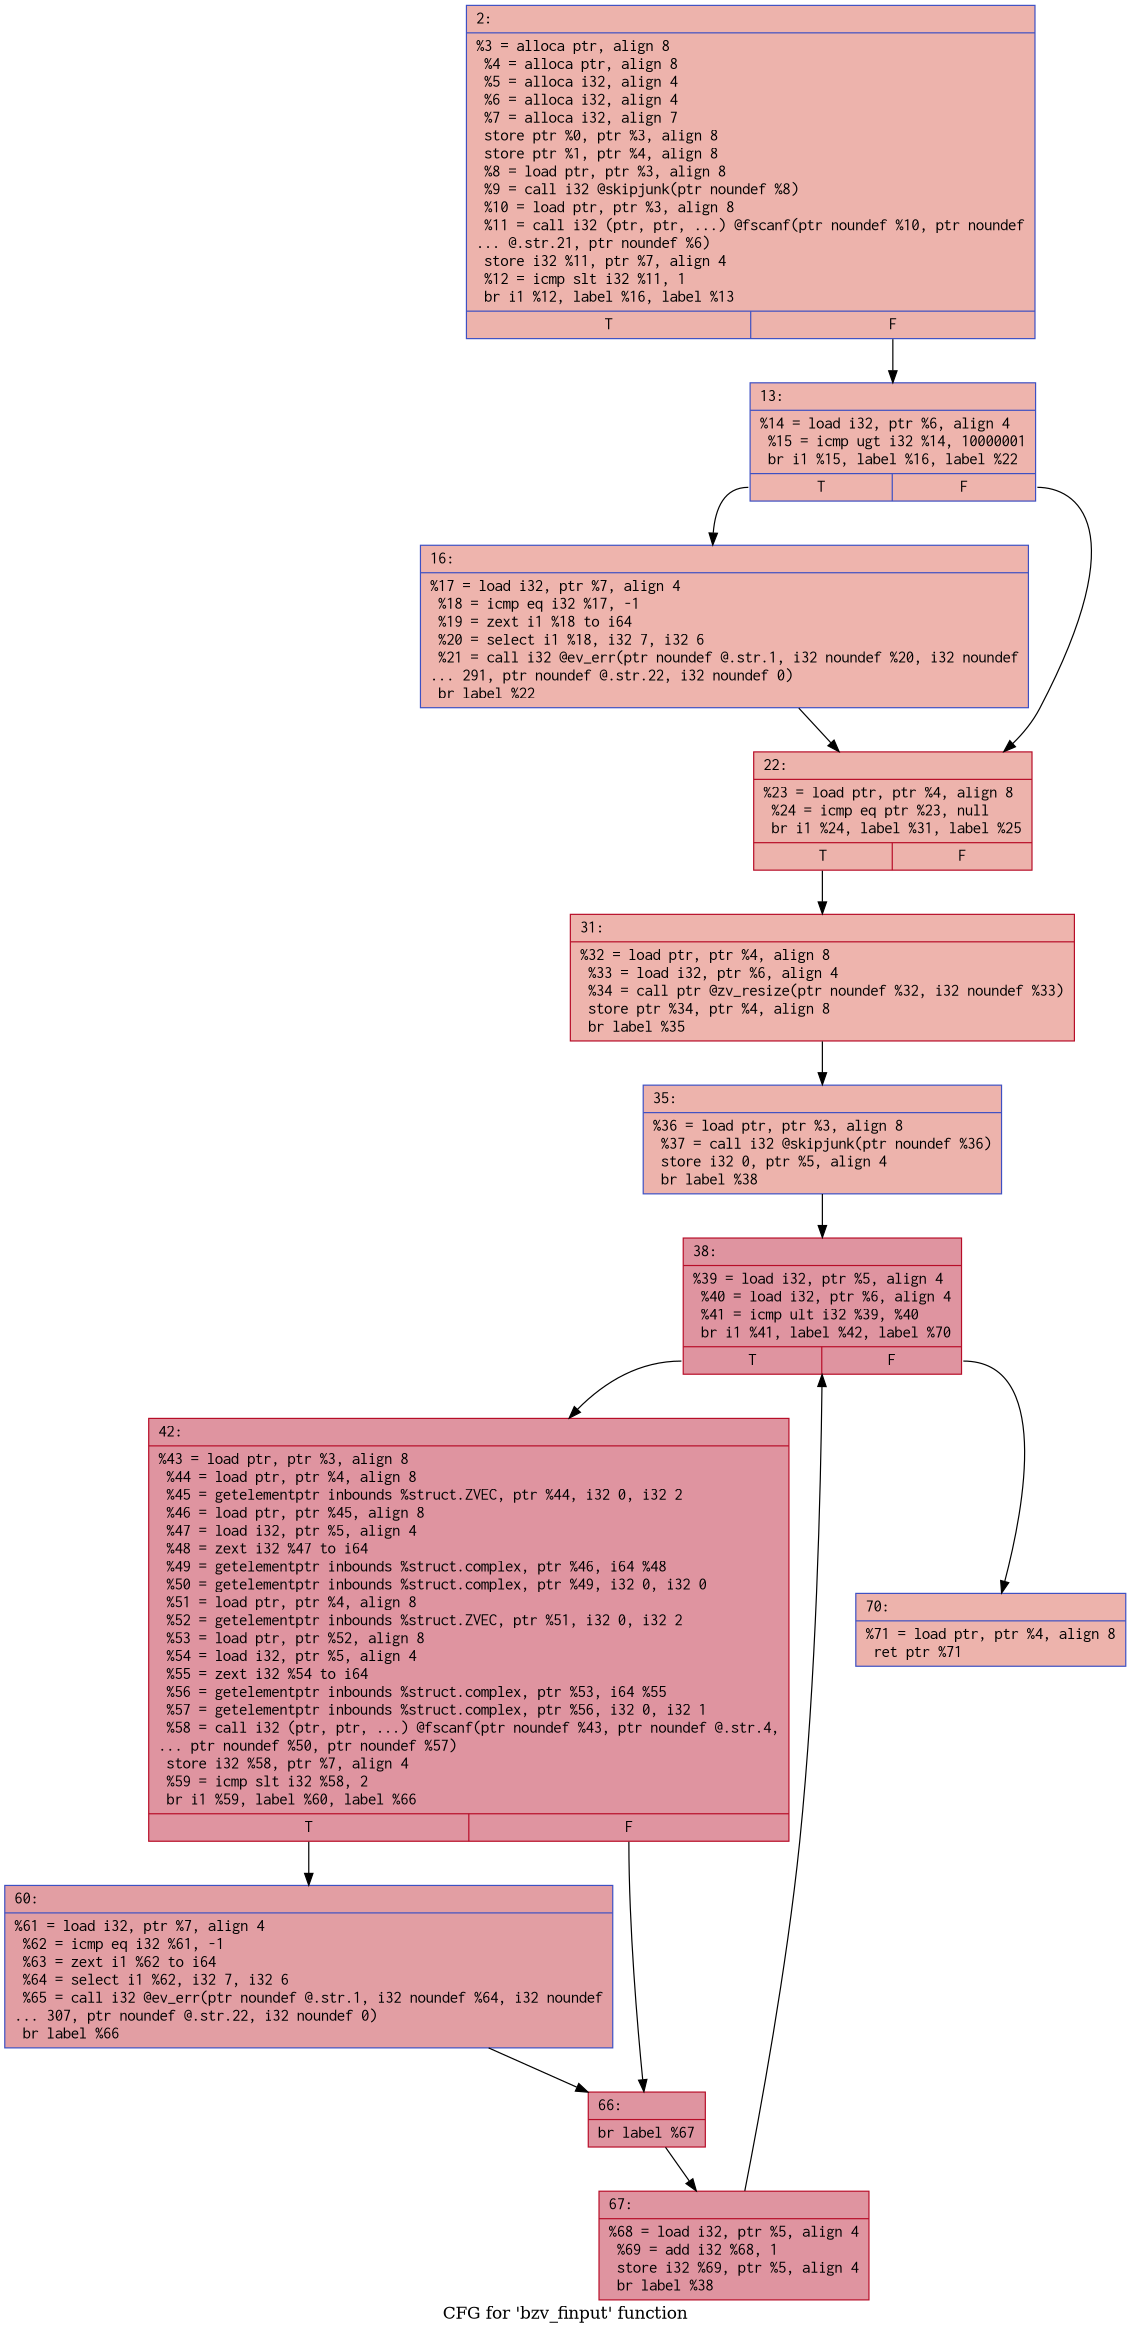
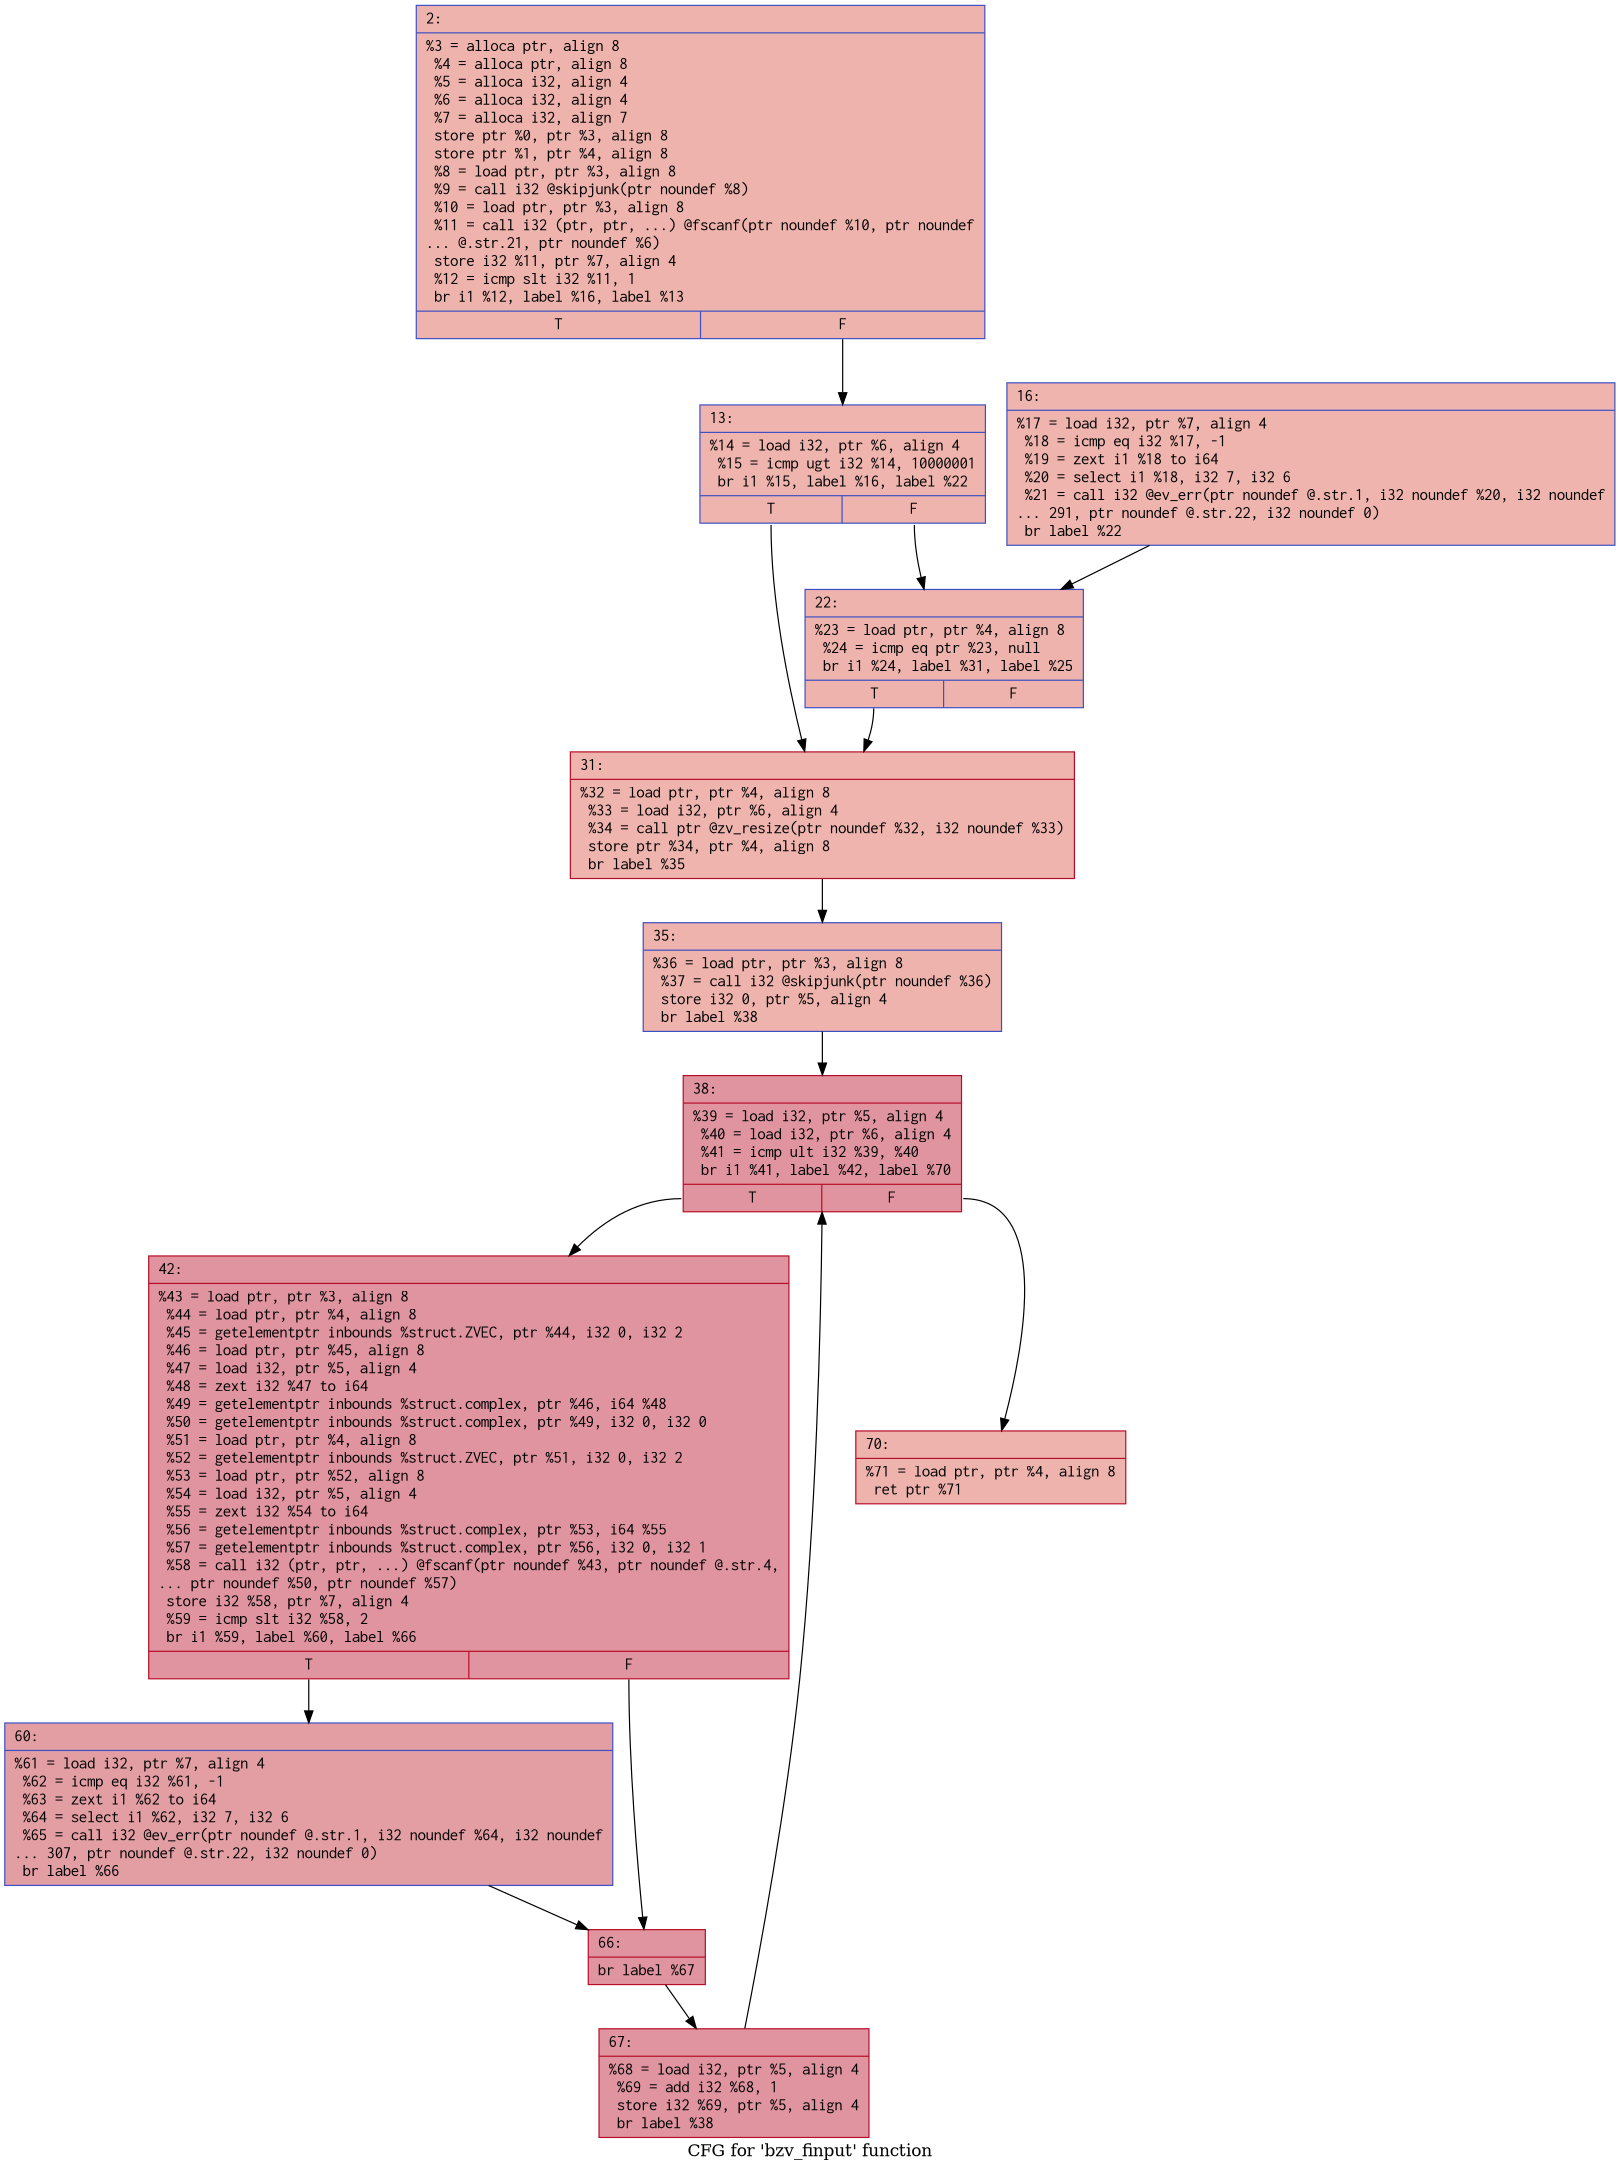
  digraph {
    label="CFG for 'bzv_finput' function"
    node [color="#3d50c3ff" fillcolor="#d6524470" fontname=Courier shape=record style=filled]
    n1 [label="{2:\l|  %3 = alloca ptr, align 8\l  %4 = alloca ptr, align 8\l  %5 = alloca i32, align 4\l  %6 = alloca i32, align 4\l  %7 = alloca i32, align 7\l  store ptr %0, ptr %3, align 8\l  store ptr %1, ptr %4, align 8\l  %8 = load ptr, ptr %3, align 8\l  %9 = call i32 @skipjunk(ptr noundef %8)\l  %10 = load ptr, ptr %3, align 8\l  %11 = call i32 (ptr, ptr, ...) @fscanf(ptr noundef %10, ptr noundef\l... @.str.21, ptr noundef %6)\l  store i32 %11, ptr %7, align 4\l  %12 = icmp slt i32 %11, 1\l  br i1 %12, label %16, label %13\l|{<s0>T|<s1>F}}"]
    n2 [fillcolor="#d8564670" label="{13:\l|  %14 = load i32, ptr %6, align 4\l  %15 = icmp ugt i32 %14, 10000001\l  br i1 %15, label %16, label %22\l|{<s0>T|<s1>F}}"]
    n3 [fillcolor="#d8564670" label="{16:\l|  %17 = load i32, ptr %7, align 4\l  %18 = icmp eq i32 %17, -1\l  %19 = zext i1 %18 to i64\l  %20 = select i1 %18, i32 7, i32 6\l  %21 = call i32 @ev_err(ptr noundef @.str.1, i32 noundef %20, i32 noundef\l... 291, ptr noundef @.str.22, i32 noundef 0)\l  br label %22\l}"]
-   n4 [color="#b70d28ff" label="{22:\l|  %23 = load ptr, ptr %4, align 8\l  %24 = icmp eq ptr %23, null\l  br i1 %24, label %31, label %25\l|{<s0>T|<s1>F}}"]
+   n4 [label="{22:\l|  %23 = load ptr, ptr %4, align 8\l  %24 = icmp eq ptr %23, null\l  br i1 %24, label %31, label %25\l|{<s0>T|<s1>F}}"]
    n5 [color="#b70d28ff" fillcolor="#d8564670" label="{31:\l|  %32 = load ptr, ptr %4, align 8\l  %33 = load i32, ptr %6, align 4\l  %34 = call ptr @zv_resize(ptr noundef %32, i32 noundef %33)\l  store ptr %34, ptr %4, align 8\l  br label %35\l}"]
    n6 [label="{35:\l|  %36 = load ptr, ptr %3, align 8\l  %37 = call i32 @skipjunk(ptr noundef %36)\l  store i32 0, ptr %5, align 4\l  br label %38\l}"]
    n7 [color="#b70d28ff" fillcolor="#b70d2870" label="{38:\l|  %39 = load i32, ptr %5, align 4\l  %40 = load i32, ptr %6, align 4\l  %41 = icmp ult i32 %39, %40\l  br i1 %41, label %42, label %70\l|{<s0>T|<s1>F}}"]
    n8 [color="#b70d28ff" fillcolor="#b70d2870" label="{42:\l|  %43 = load ptr, ptr %3, align 8\l  %44 = load ptr, ptr %4, align 8\l  %45 = getelementptr inbounds %struct.ZVEC, ptr %44, i32 0, i32 2\l  %46 = load ptr, ptr %45, align 8\l  %47 = load i32, ptr %5, align 4\l  %48 = zext i32 %47 to i64\l  %49 = getelementptr inbounds %struct.complex, ptr %46, i64 %48\l  %50 = getelementptr inbounds %struct.complex, ptr %49, i32 0, i32 0\l  %51 = load ptr, ptr %4, align 8\l  %52 = getelementptr inbounds %struct.ZVEC, ptr %51, i32 0, i32 2\l  %53 = load ptr, ptr %52, align 8\l  %54 = load i32, ptr %5, align 4\l  %55 = zext i32 %54 to i64\l  %56 = getelementptr inbounds %struct.complex, ptr %53, i64 %55\l  %57 = getelementptr inbounds %struct.complex, ptr %56, i32 0, i32 1\l  %58 = call i32 (ptr, ptr, ...) @fscanf(ptr noundef %43, ptr noundef @.str.4,\l... ptr noundef %50, ptr noundef %57)\l  store i32 %58, ptr %7, align 4\l  %59 = icmp slt i32 %58, 2\l  br i1 %59, label %60, label %66\l|{<s0>T|<s1>F}}"]
-   n9 [label="{70:\l|  %71 = load ptr, ptr %4, align 8\l  ret ptr %71\l}"]
+   n9 [color="#b70d28ff" label="{70:\l|  %71 = load ptr, ptr %4, align 8\l  ret ptr %71\l}"]
    n10 [fillcolor="#be242e70" label="{60:\l|  %61 = load i32, ptr %7, align 4\l  %62 = icmp eq i32 %61, -1\l  %63 = zext i1 %62 to i64\l  %64 = select i1 %62, i32 7, i32 6\l  %65 = call i32 @ev_err(ptr noundef @.str.1, i32 noundef %64, i32 noundef\l... 307, ptr noundef @.str.22, i32 noundef 0)\l  br label %66\l}"]
    n11 [color="#b70d28ff" fillcolor="#b70d2870" label="{66:\l|  br label %67\l}"]
    n12 [color="#b70d28ff" fillcolor="#b70d2870" label="{67:\l|  %68 = load i32, ptr %5, align 4\l  %69 = add i32 %68, 1\l  store i32 %69, ptr %5, align 4\l  br label %38\l}"]
    n1 -> n2 [tailport=s1]
-   n2 -> n3 [tailport=s0]
+   n2 -> n5 [tailport=s0]
    n2 -> n4 [tailport=s1]
    n3 -> n4
    n4 -> n5 [tailport=s0]
    n5 -> n6
    n6 -> n7
    n7 -> n8 [tailport=s0]
    n7 -> n9 [tailport=s1]
    n8 -> n10 [tailport=s0]
    n8 -> n11 [tailport=s1]
    n10 -> n11
    n11 -> n12
    n12 -> n7
  }
